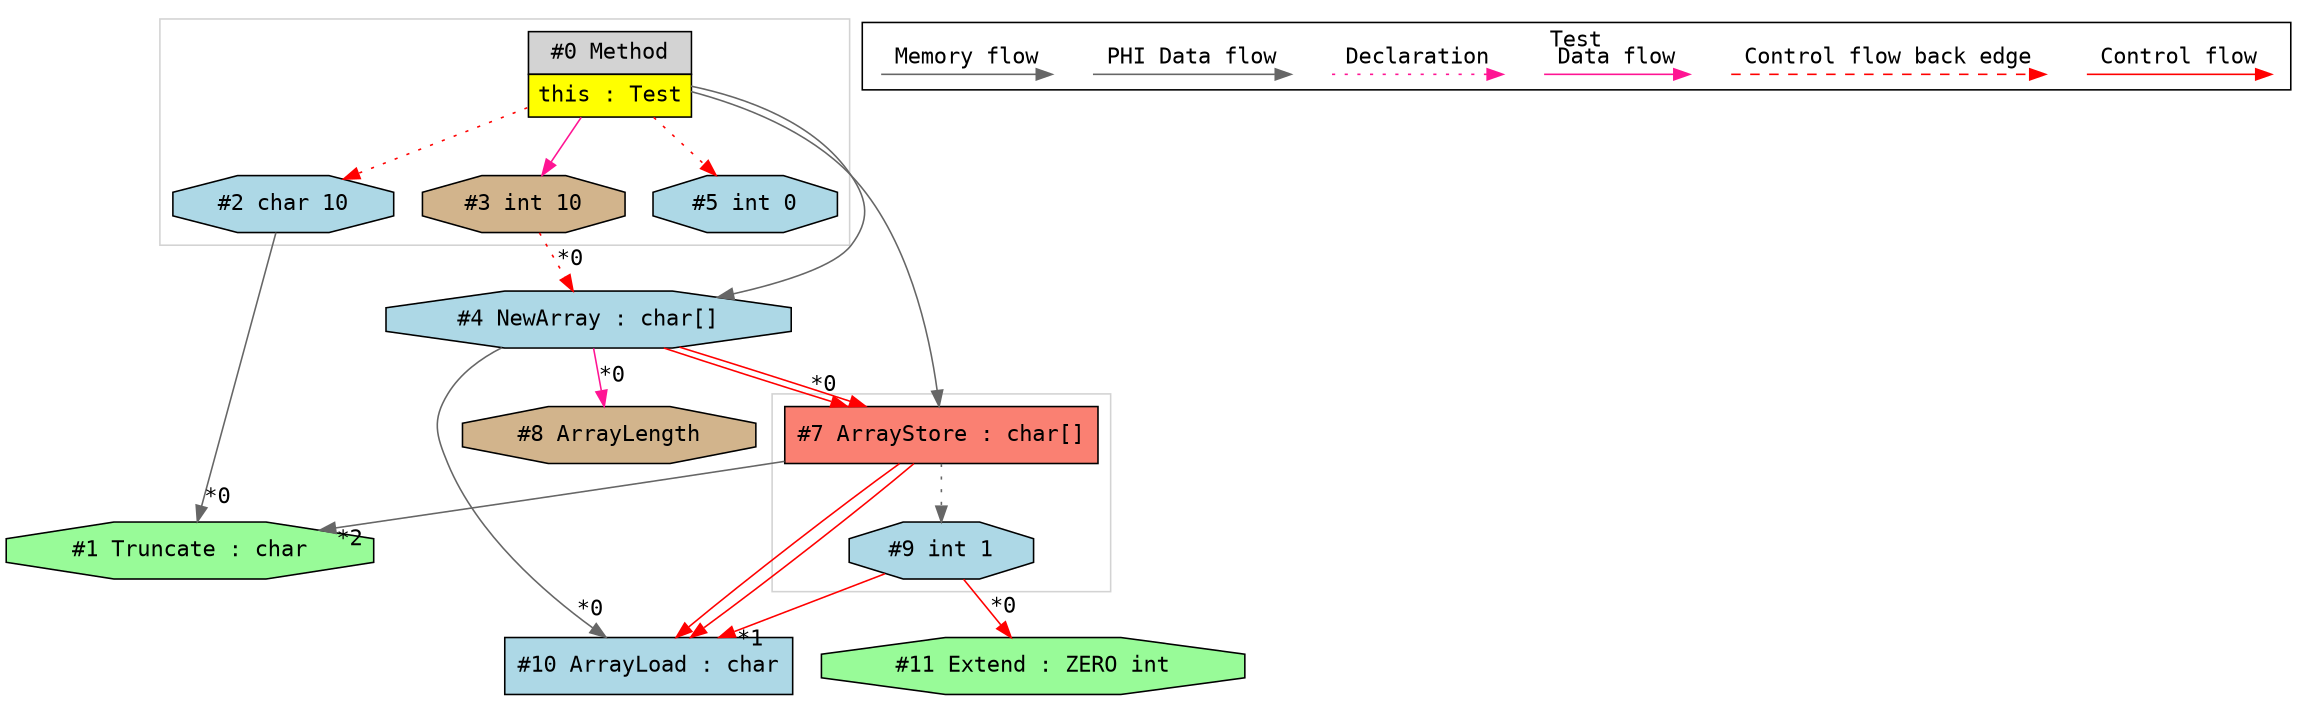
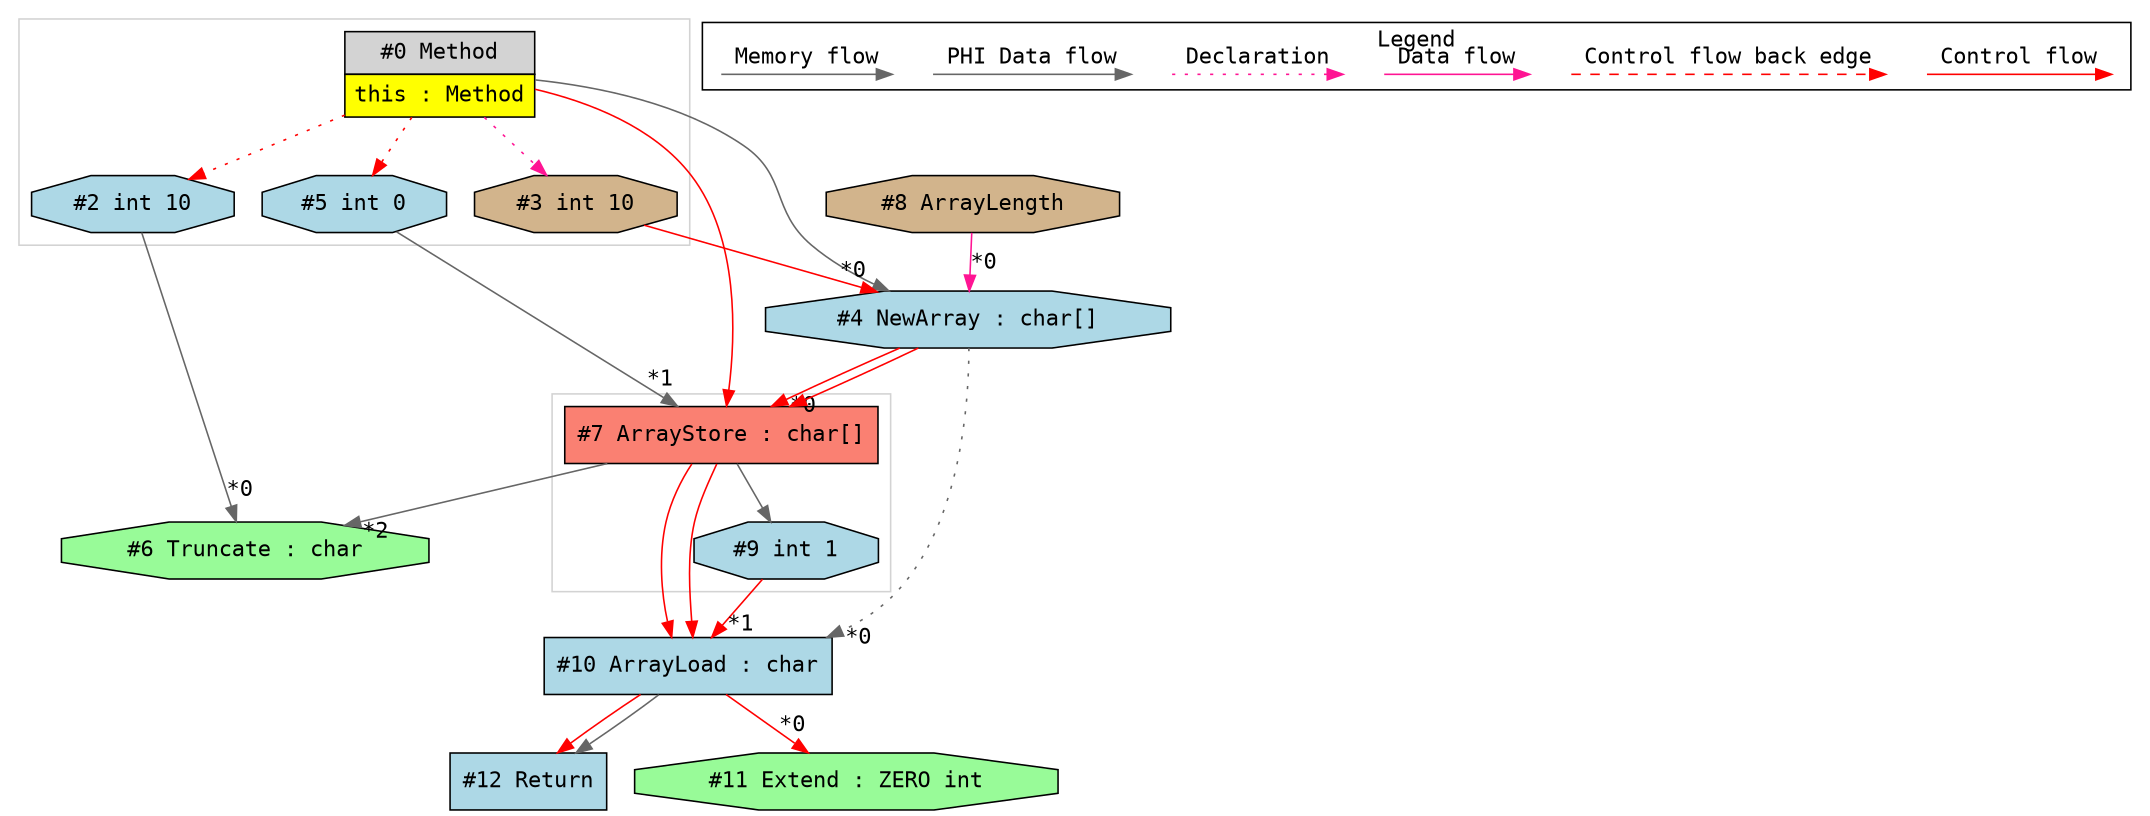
  digraph {
    fontname="DejaVu Sans Mono"
    ordering=in
    node [fontname="DejaVu Sans Mono" shape=point style=filled]
    edge [color=red fontname="DejaVu Sans Mono" labeldistance=2]
-   n1 [fillcolor=lightgrey label=<<table border="0" cellborder="1" cellspacing="0" cellpadding="5"><tr><td colspan="1">#0 Method</td></tr><tr><td port="prj1" bgcolor="yellow">this : Test</td></tr></table>> margin=0 shape=none]
+   n1 [fillcolor=lightgrey label=<<table border="0" cellborder="1" cellspacing="0" cellpadding="5"><tr><td colspan="1">#0 Method</td></tr><tr><td port="prj1" bgcolor="yellow">this : Method</td></tr></table>> margin=0 shape=none]
    n2 [fillcolor=lightblue label="#5 int 0" shape=octagon]
    n3 [fillcolor=tan label="#3 int 10" shape=octagon]
-   n4 [fillcolor=lightblue label="#2 char 10" shape=octagon]
+   n4 [fillcolor=lightblue label="#2 int 10" shape=octagon]
    n5 [fillcolor=salmon label="#7 ArrayStore : char[]" shape=box]
    n6 [fillcolor=lightblue label="#9 int 1" shape=octagon]
    c0 [style=invis]
    c1 [style=invis]
    c2 [style=invis]
    c3 [style=invis]
    d0 [style=invis]
    d1 [style=invis]
    d2 [style=invis]
    d3 [style=invis]
    d4 [style=invis]
    d5 [style=invis]
    d6 [style=invis]
    d7 [style=invis]
    n19 [fillcolor=lightblue label="#4 NewArray : char[]" shape=octagon]
-   n20 [fillcolor=palegreen label="#1 Truncate : char" shape=octagon]
+   n20 [fillcolor=palegreen label="#6 Truncate : char" shape=octagon]
    n21 [fillcolor=lightblue label="#10 ArrayLoad : char" shape=box]
    n22 [fillcolor=tan label="#8 ArrayLength" shape=octagon]
+   n23 [fillcolor=lightblue label="#12 Return" shape=box]
    n24 [fillcolor=palegreen label="#11 Extend : ZERO int" shape=octagon]
    subgraph cluster_1 {
      color=lightgray
      n1
      n2
      n3
      n4
    }
    subgraph cluster_2 {
      color=lightgray
      n5
      n6
    }
    subgraph cluster_3 {
-     label=Test
+     label=Legend
      subgraph sub_4 {
        label=Legend
        rank=same
        c0
        c1
        c2
        c3
        d0
        d1
        d2
        d3
        d4
        d5
        d6
        d7
      }
    }
    n1 -> n2 [style=dotted labeldistance=""]
-   n1 -> n3 [color=deeppink style=solid labeldistance=""]
+   n1 -> n3 [color=deeppink style=dotted labeldistance=""]
    n1 -> n4 [style=dotted labeldistance=""]
-   n1 -> n5 [color=gray40 fontcolor=red]
+   n1 -> n5 [fontcolor=red]
    n1 -> n19 [color=gray40 constraint=false]
-   n3 -> n19 [headlabel="*0" style=dotted]
+   n2 -> n5 [color=gray40 headlabel="*1"]
+   n3 -> n19 [headlabel="*0"]
    n4 -> n20 [color=gray40 headlabel="*0"]
-   n5 -> n6 [color=gray40 style=dotted labeldistance=""]
+   n5 -> n6 [color=gray40 style=solid labeldistance=""]
    n5 -> n20 [color=gray40 headlabel="*2"]
    n5 -> n21 [constraint=false]
    n5 -> n21 [fontcolor=red]
    n6 -> n21 [headlabel="*1"]
    c0 -> c1 [label="Control flow" style=solid labeldistance=""]
    c2 -> c3 [label="Control flow back edge" style=dashed labeldistance=""]
    d0 -> d1 [color=deeppink label="Data flow" labeldistance=""]
    d2 -> d3 [color=deeppink label=Declaration style=dotted labeldistance=""]
    d4 -> d5 [color=gray40 label="PHI Data flow" labeldistance=""]
    d6 -> d7 [color=gray40 label="Memory flow" labeldistance=""]
    n19 -> n5 [headlabel="*0"]
    n19 -> n5 [constraint=false]
-   n19 -> n21 [color=gray40 headlabel="*0"]
-   n19 -> n22 [color=deeppink headlabel="*0"]
-   n6 -> n24 [headlabel="*0"]
+   n19 -> n21 [color=gray40 headlabel="*0" style=dotted]
+   n22 -> n19 [color=deeppink headlabel="*0"]
+   n21 -> n23 [fontcolor=red]
+   n21 -> n23 [color=gray40 constraint=false]
+   n21 -> n24 [headlabel="*0"]
  }
